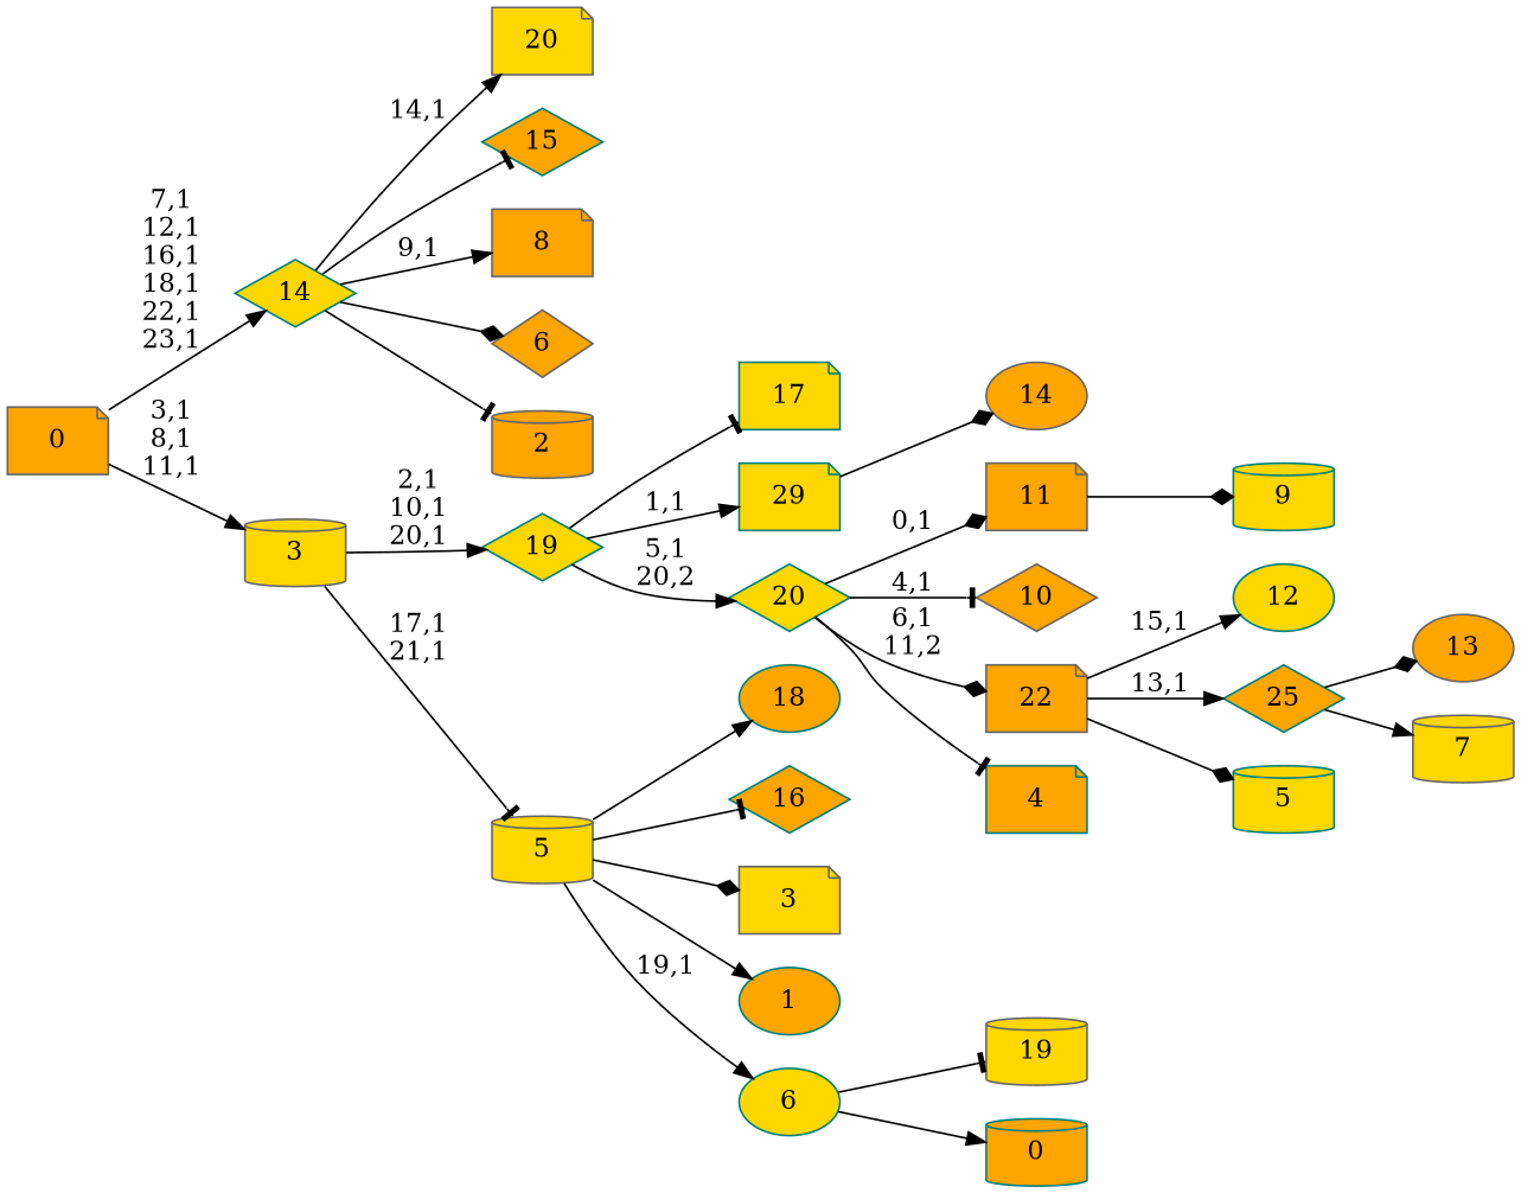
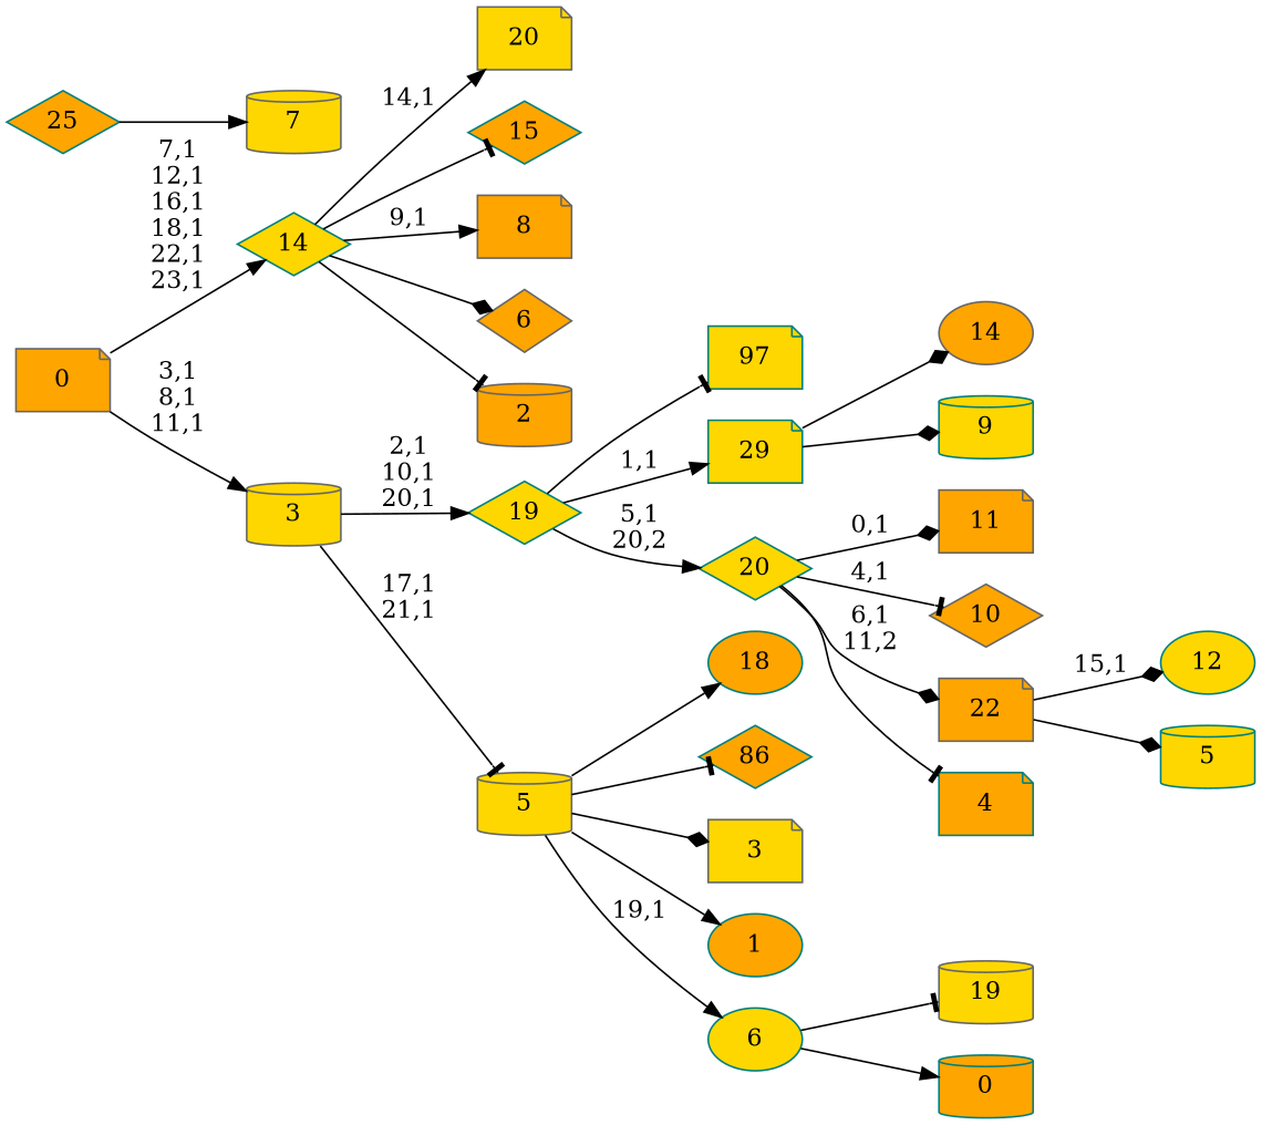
  digraph {
    rankdir=LR
    node [color=teal fillcolor=orange shape=note style=filled]
    edge [arrowhead=normal]
    n1 [color=gray40 fillcolor=gold label=20]
    n2 [color=gray40 fillcolor=gold label=19 shape=cylinder]
    n3 [label=18 shape=ellipse]
-   n4 [fillcolor=gold label=17]
-   n5 [label=16 shape=diamond]
+   n4 [fillcolor=gold label=97]
+   n5 [label=86 shape=diamond]
    n6 [label=15 shape=diamond]
    n7 [color=gray40 label=14 shape=ellipse]
-   n8 [color=gray40 label=13 shape=ellipse]
    n9 [fillcolor=gold label=12 shape=ellipse]
    n10 [color=gray40 label=11]
    n11 [color=gray40 label=10 shape=diamond]
    n12 [fillcolor=gold label=9 shape=cylinder]
    29 [fillcolor=gold]
    n14 [color=gray40 label=8]
    n15 [color=gray40 fillcolor=gold label=7 shape=cylinder]
    25 [shape=diamond]
    n17 [color=gray40 label=6 shape=diamond]
    n18 [fillcolor=gold label=5 shape=cylinder]
    22 [color=gray40]
    n20 [label=4]
    20 [fillcolor=gold shape=diamond]
    19 [fillcolor=gold shape=diamond]
    n23 [color=gray40 fillcolor=gold label=3]
    n24 [color=gray40 label=2 shape=cylinder]
    14 [fillcolor=gold shape=diamond]
    n26 [label=1 shape=ellipse]
    n27 [label=0 shape=cylinder]
    6 [fillcolor=gold shape=ellipse]
    5 [color=gray40 fillcolor=gold shape=cylinder]
    3 [color=gray40 fillcolor=gold shape=cylinder]
    0 [color=gray40]
    29 -> n7 [arrowhead=diamond]
-   n10 -> n12 [arrowhead=diamond]
-   25 -> n8 [arrowhead=diamond]
+   29 -> n12 [arrowhead=diamond]
    25 -> n15
-   22 -> n9 [label="15,1"]
-   22 -> 25 [label="13,1"]
+   22 -> n9 [arrowhead=diamond label="15,1"]
    22 -> n18 [arrowhead=diamond]
    20 -> n10 [arrowhead=diamond label="0,1"]
    20 -> n11 [arrowhead=tee label="4,1"]
    20 -> 22 [arrowhead=diamond label="6,1\n11,2"]
    20 -> n20 [arrowhead=tee]
    19 -> n4 [arrowhead=tee]
    19 -> 29 [label="1,1"]
    19 -> 20 [label="5,1\n20,2"]
    14 -> n1 [label="14,1"]
    14 -> n6 [arrowhead=tee]
    14 -> n14 [label="9,1"]
    14 -> n17 [arrowhead=diamond]
    14 -> n24 [arrowhead=tee]
    6 -> n2 [arrowhead=tee]
    6 -> n27
    5 -> n3
    5 -> n5 [arrowhead=tee]
    5 -> n23 [arrowhead=diamond]
    5 -> n26
    5 -> 6 [label="19,1"]
    3 -> 19 [label="2,1\n10,1\n20,1"]
    3 -> 5 [arrowhead=tee label="17,1\n21,1"]
    0 -> 14 [label="7,1\n12,1\n16,1\n18,1\n22,1\n23,1"]
    0 -> 3 [label="3,1\n8,1\n11,1"]
  }
